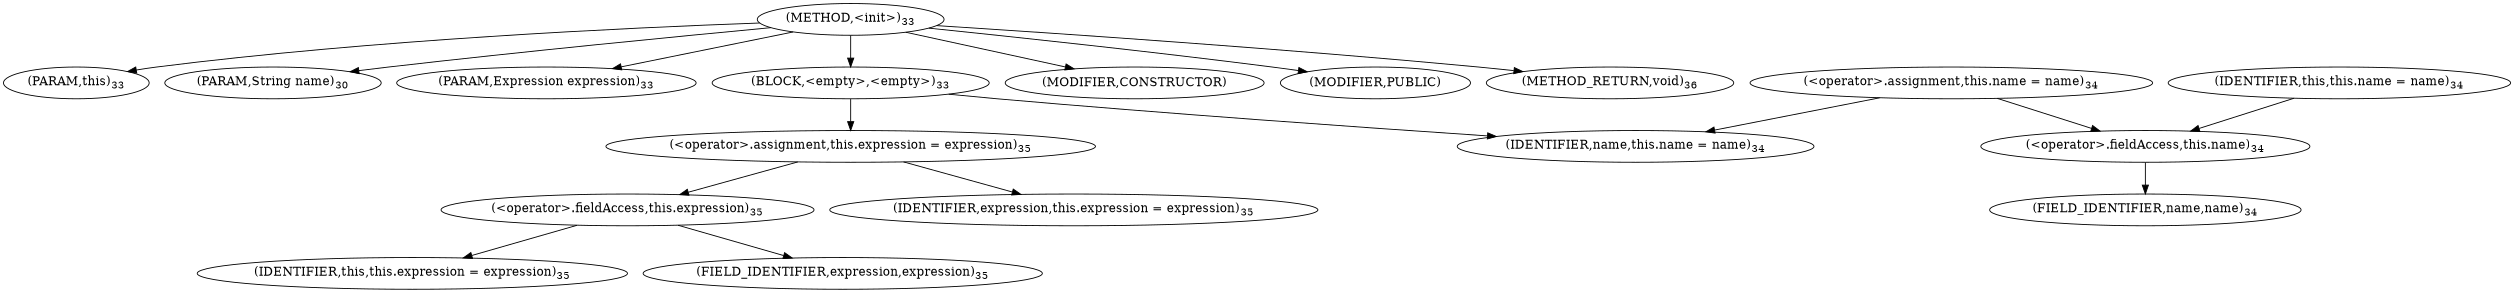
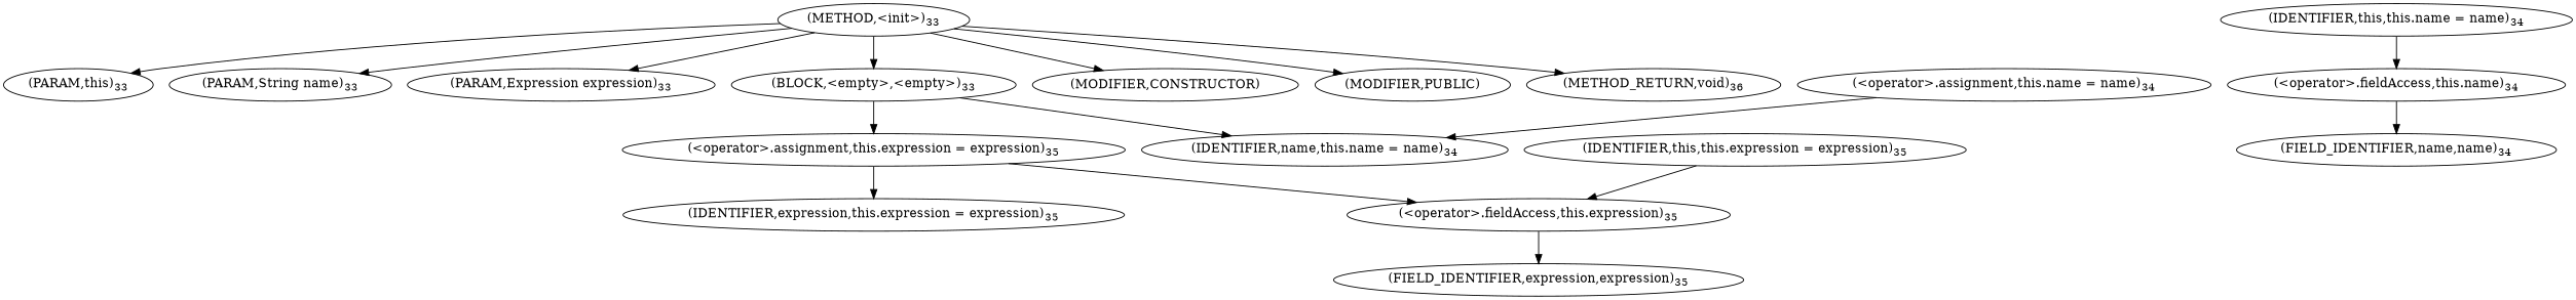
  digraph {
    n1 [label=<(METHOD,&lt;init&gt;)<SUB>33</SUB>>]
    n2 [label=<(PARAM,this)<SUB>33</SUB>>]
-   n3 [label=<(PARAM,String name)<SUB>30</SUB>>]
+   n3 [label=<(PARAM,String name)<SUB>33</SUB>>]
    n4 [label=<(PARAM,Expression expression)<SUB>33</SUB>>]
    n5 [label=<(BLOCK,&lt;empty&gt;,&lt;empty&gt;)<SUB>33</SUB>>]
    n6 [label=<(MODIFIER,CONSTRUCTOR)>]
    n7 [label=<(MODIFIER,PUBLIC)>]
    n8 [label=<(METHOD_RETURN,void)<SUB>36</SUB>>]
    n9 [label=<(&lt;operator&gt;.assignment,this.expression = expression)<SUB>35</SUB>>]
    n10 [label=<(IDENTIFIER,name,this.name = name)<SUB>34</SUB>>]
    n11 [label=<(&lt;operator&gt;.assignment,this.name = name)<SUB>34</SUB>>]
    n12 [label=<(&lt;operator&gt;.fieldAccess,this.name)<SUB>34</SUB>>]
    n13 [label=<(&lt;operator&gt;.fieldAccess,this.expression)<SUB>35</SUB>>]
    n14 [label=<(IDENTIFIER,expression,this.expression = expression)<SUB>35</SUB>>]
    n15 [label=<(FIELD_IDENTIFIER,name,name)<SUB>34</SUB>>]
    n16 [label=<(IDENTIFIER,this,this.name = name)<SUB>34</SUB>>]
    n17 [label=<(IDENTIFIER,this,this.expression = expression)<SUB>35</SUB>>]
    n18 [label=<(FIELD_IDENTIFIER,expression,expression)<SUB>35</SUB>>]
    n1 -> n2
    n1 -> n3
    n1 -> n4
    n1 -> n5
    n1 -> n6
    n1 -> n7
    n1 -> n8
    n5 -> n9
    n5 -> n10
    n9 -> n13
    n9 -> n14
    n11 -> n10
-   n11 -> n12
    n12 -> n15
-   n13 -> n17
+   n17 -> n13
    n13 -> n18
    n16 -> n12
  }
